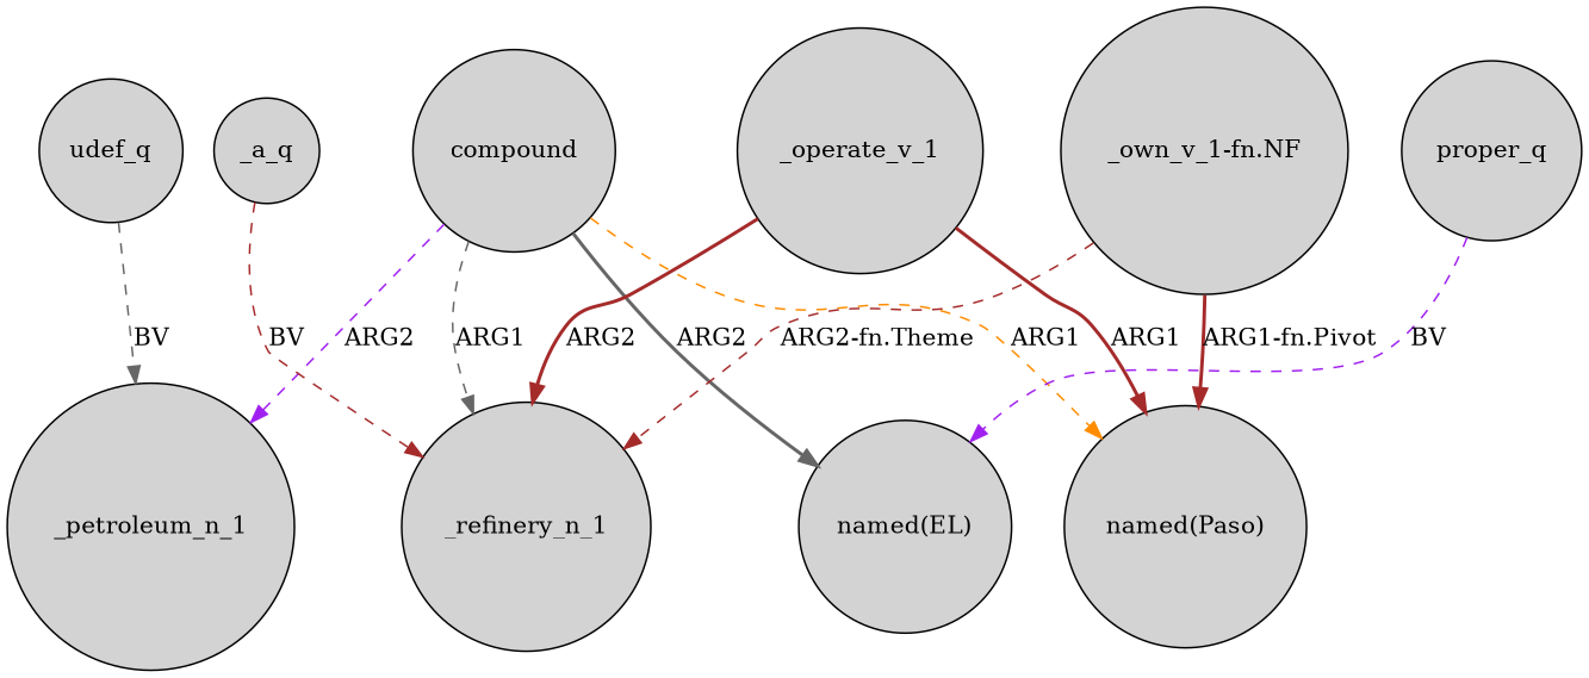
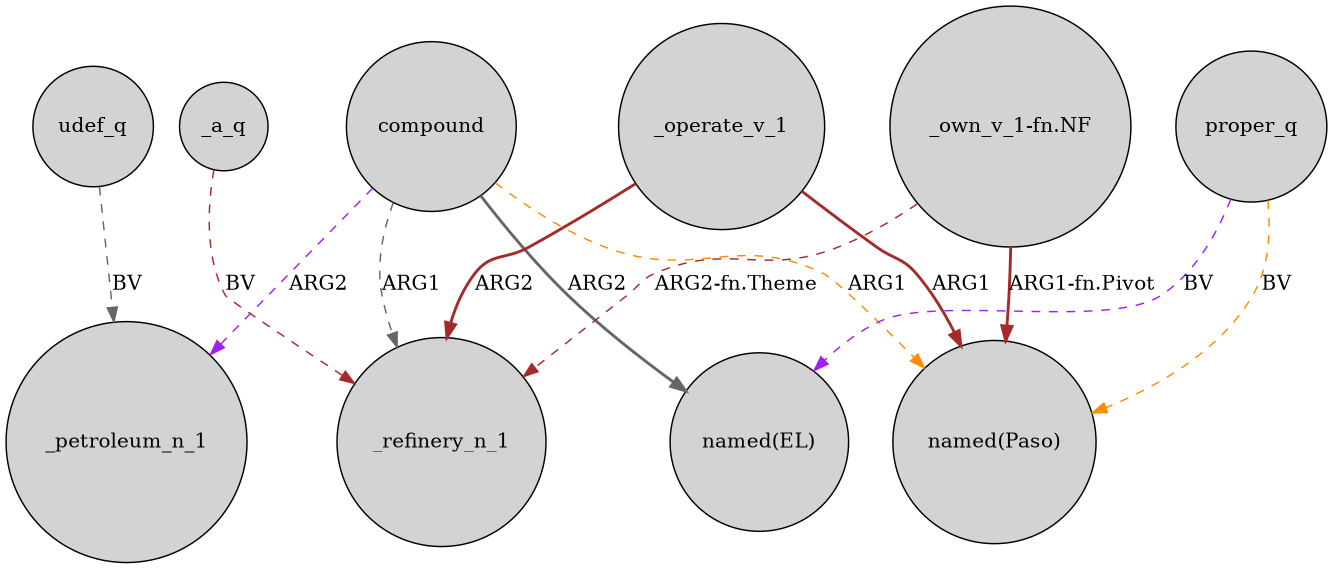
  digraph {
    node [shape=circle style=filled]
    edge [color=brown style=dashed]
    compound
    _petroleum_n_1
    _refinery_n_1
    "named(Paso)"
    "named(EL)"
    _a_q
    _operate_v_1
    udef_q
    proper_q
    "_own_v_1-fn.NF"
    compound -> _petroleum_n_1 [color=purple label=ARG2]
    compound -> _refinery_n_1 [color=gray40 label=ARG1]
    compound -> "named(Paso)" [color=darkorange label=ARG1]
    compound -> "named(EL)" [color=gray40 label=ARG2 style=bold]
    _a_q -> _refinery_n_1 [label=BV]
    _operate_v_1 -> _refinery_n_1 [label=ARG2 style=bold]
    _operate_v_1 -> "named(Paso)" [label=ARG1 style=bold]
    udef_q -> _petroleum_n_1 [color=gray40 label=BV]
+   proper_q -> "named(Paso)" [color=darkorange label=BV]
    proper_q -> "named(EL)" [color=purple label=BV]
    "_own_v_1-fn.NF" -> _refinery_n_1 [label="ARG2-fn.Theme"]
    "_own_v_1-fn.NF" -> "named(Paso)" [label="ARG1-fn.Pivot" style=bold]
  }
